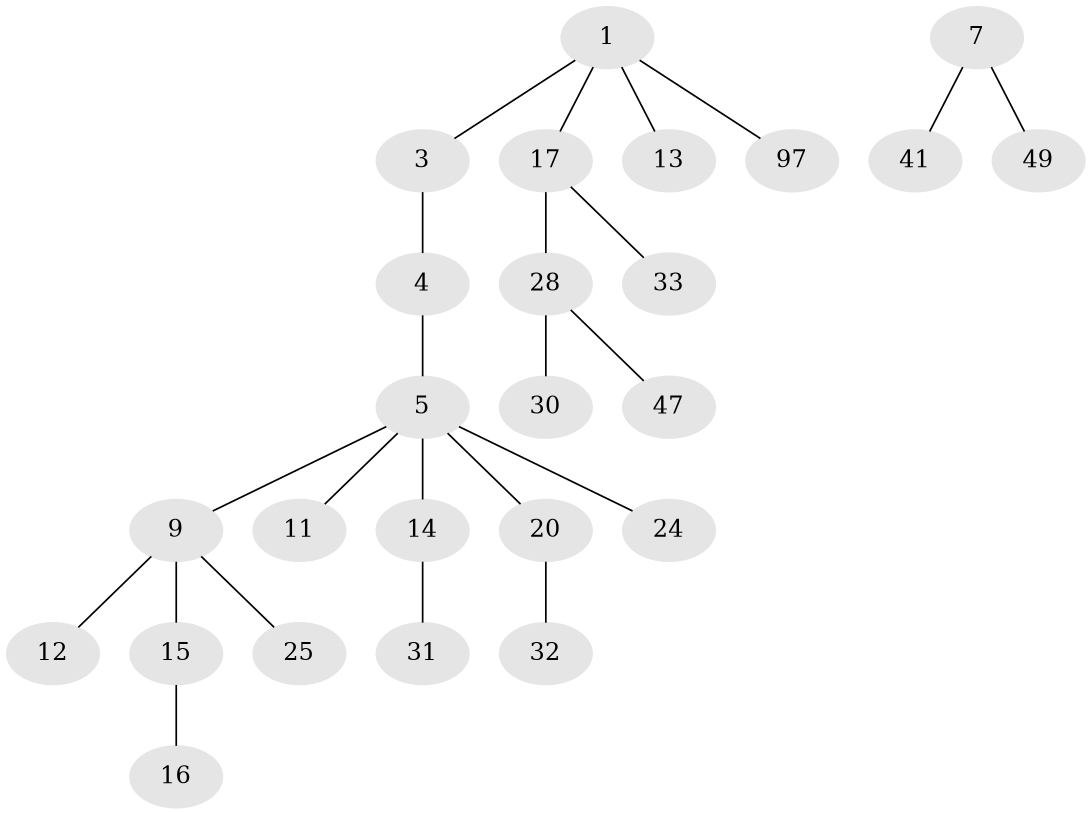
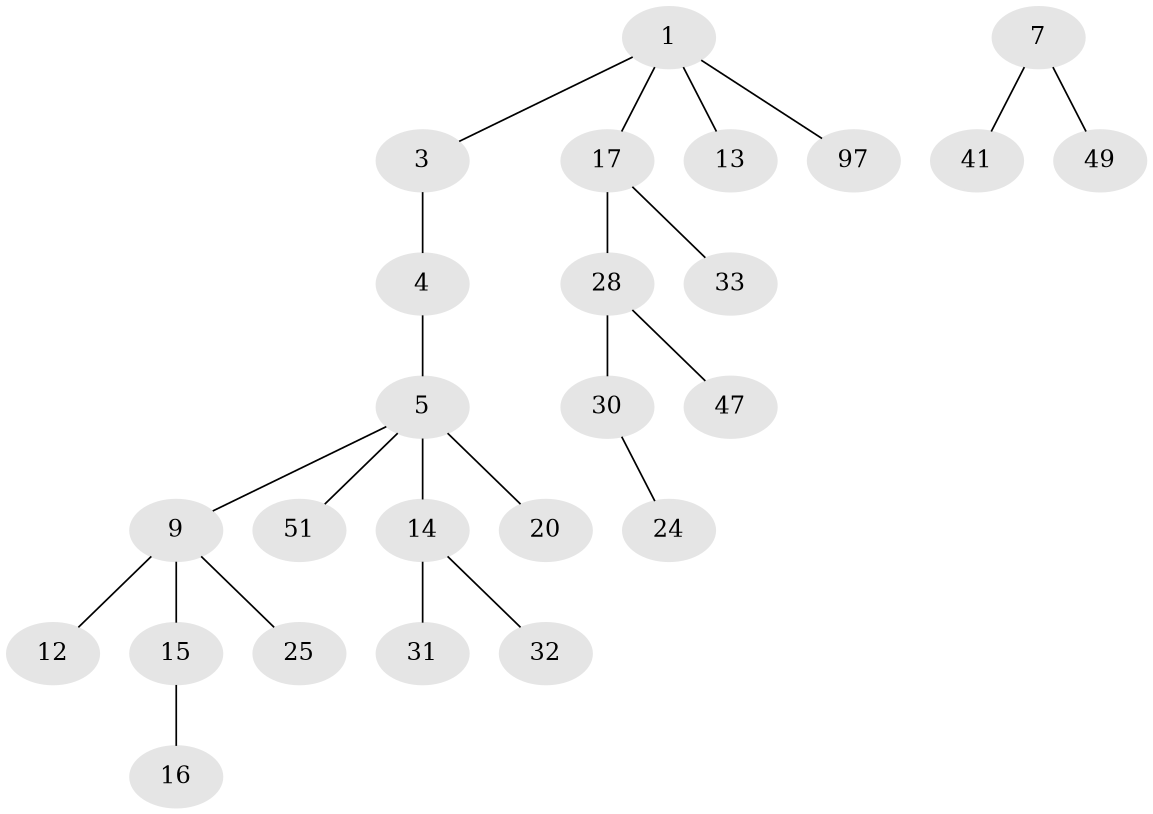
  graph {
    node [color=gray90 style=filled]
    1 [super="+2"]
    3 [super="+17+18"]
    n3 [label=17 super="+19+26"]
    13
    n5 [label=97]
    4 [super="+45"]
    28
    33
    5 [super="+8+6"]
    9 [super="+42"]
-   11
+   11 [label=51]
    14
    20 [super="+35+43+22+29"]
    24
    7 [super="+36"]
    41
    49
    12 [super="+21+39"]
    15
    25 [super="+46"]
    31
    32
    16
    30 [super="+44+34"]
    47 [super="+48"]
    1 -- 3
    1 -- n3
    1 -- 13
    1 -- n5
    3 -- 4
    n3 -- 28
    n3 -- 33
    4 -- 5
    28 -- 30
    28 -- 47
    5 -- 9
    5 -- 11
    5 -- 14
    5 -- 20
-   5 -- 24
+   30 -- 24
    9 -- 12
    9 -- 15
    9 -- 25
    14 -- 31
-   20 -- 32
+   14 -- 32
    7 -- 41
    7 -- 49
    15 -- 16
  }
